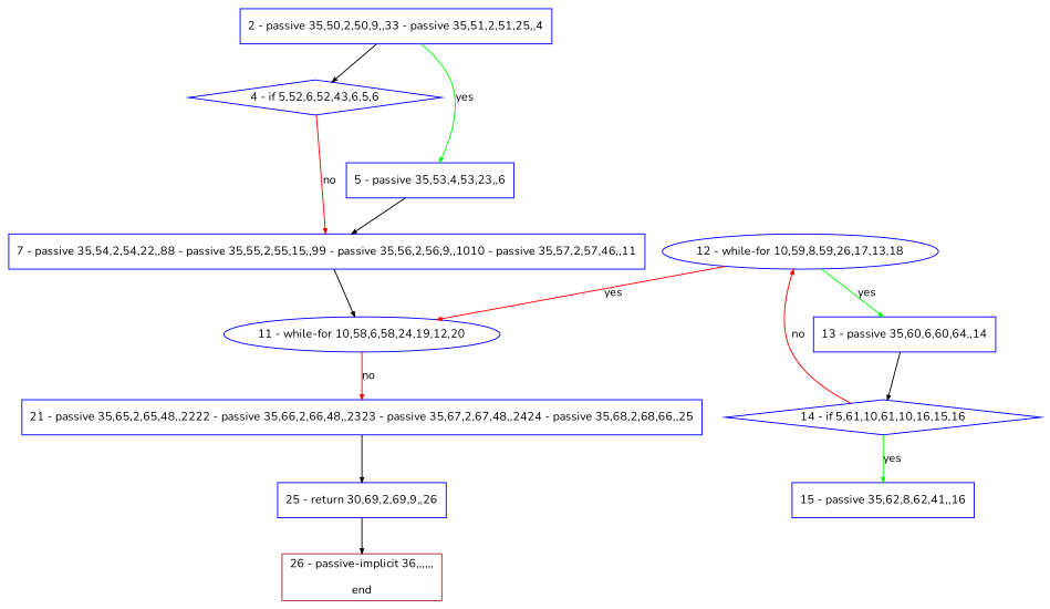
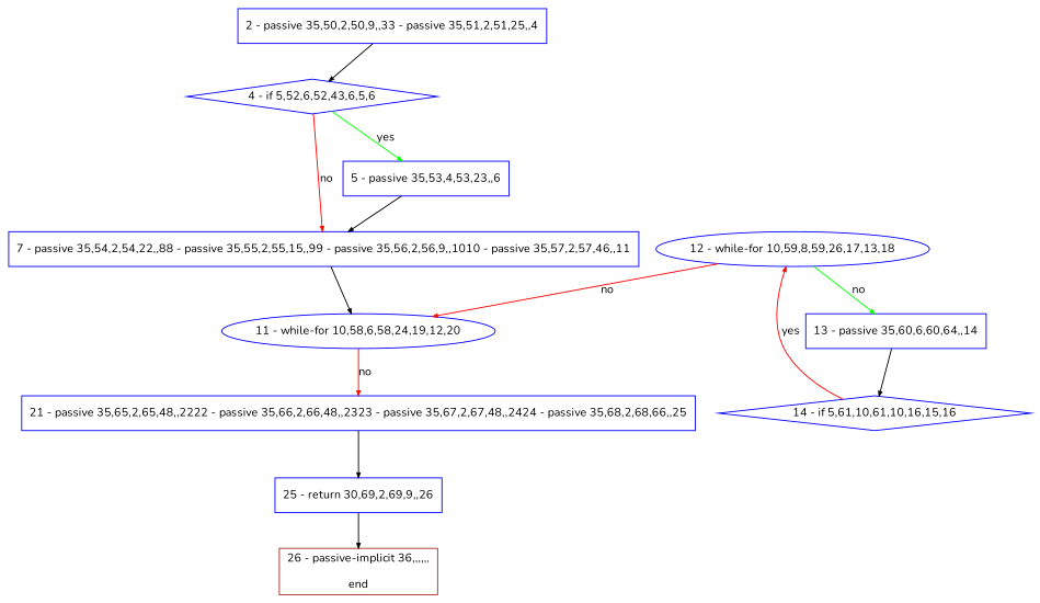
  digraph {
    bgcolor=white
    compound=true
    fillcolor="#FFFFCC"
    fontname=Nunito
    fontsize=12
    pack=true
    packmode=clust
    style="rounded,filled"
    node [color="#0000ff" compound=true fillcolor="#ffffff" fixedsize=false fontname=Nunito fontsize=12 node_initialized=no shape=box style=filled]
    edge [arrowhead=normal arrowsize=0.5 arrowtail=none color="#000000" compound=true dir=forward fontcolor=black fontname=Nunito fontsize=12]
    n1 [label="2 - passive 35,50,2,50,9,,33 - passive 35,51,2,51,25,,4"]
    n2 [label="4 - if 5,52,6,52,43,6,5,6" shape=diamond]
    n3 [label="5 - passive 35,53,4,53,23,,6"]
    n4 [label="7 - passive 35,54,2,54,22,,88 - passive 35,55,2,55,15,,99 - passive 35,56,2,56,9,,1010 - passive 35,57,2,57,46,,11"]
    n5 [label="11 - while-for 10,58,6,58,24,19,12,20" shape=oval]
    n6 [label="21 - passive 35,65,2,65,48,,2222 - passive 35,66,2,66,48,,2323 - passive 35,67,2,67,48,,2424 - passive 35,68,2,68,66,,25"]
    n7 [label="12 - while-for 10,59,8,59,26,17,13,18" shape=oval]
    n8 [label="13 - passive 35,60,6,60,64,,14"]
    n9 [label="25 - return 30,69,2,69,9,,26"]
    n10 [label="14 - if 5,61,10,61,10,16,15,16" shape=diamond]
    n11 [color="#a52a2a" label="26 - passive-implicit 36,,,,,,\n\nend"]
-   n12 [label="15 - passive 35,62,8,62,41,,16"]
    n1 -> n2
-   n1 -> n3 [color="#00ff00" label=yes]
+   n2 -> n3 [color="#00ff00" label=yes]
    n2 -> n4 [color="#ff0000" label=no]
    n3 -> n4
    n4 -> n5
    n5 -> n6 [color="#ff0000" label=no]
    n6 -> n9
-   n7 -> n5 [color="#ff0000" label=yes]
-   n7 -> n8 [color="#00ff00" label=yes]
+   n7 -> n5 [color="#ff0000" label=no]
+   n7 -> n8 [color="#00ff00" label=no]
    n8 -> n10
    n9 -> n11
-   n10 -> n7 [color="#ff0000" label=no]
-   n10 -> n12 [color="#00ff00" label=yes]
+   n10 -> n7 [color="#ff0000" label=yes]
  }
